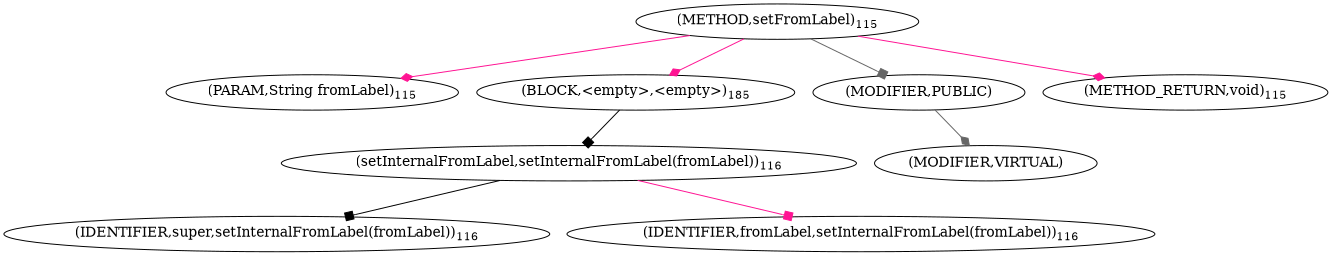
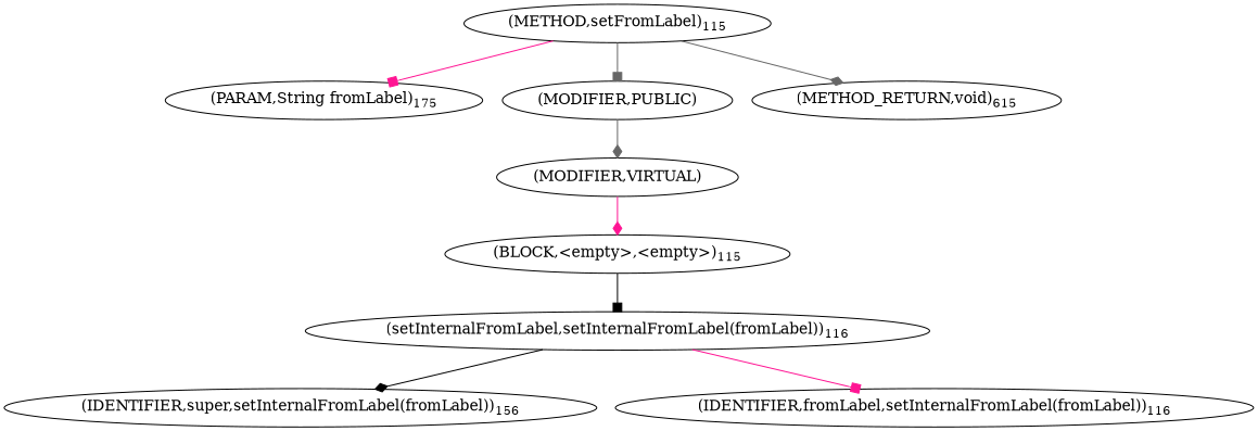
  digraph {
    edge [arrowhead=box color=deeppink]
    n1 [label=<(METHOD,setFromLabel)<SUB>115</SUB>>]
-   n2 [label=<(PARAM,String fromLabel)<SUB>115</SUB>>]
-   n3 [label=<(BLOCK,&lt;empty&gt;,&lt;empty&gt;)<SUB>185</SUB>>]
+   n2 [label=<(PARAM,String fromLabel)<SUB>175</SUB>>]
+   n3 [label=<(BLOCK,&lt;empty&gt;,&lt;empty&gt;)<SUB>115</SUB>>]
    n4 [label=<(MODIFIER,PUBLIC)>]
-   n5 [label=<(METHOD_RETURN,void)<SUB>115</SUB>>]
+   n5 [label=<(METHOD_RETURN,void)<SUB>615</SUB>>]
    n6 [label=<(setInternalFromLabel,setInternalFromLabel(fromLabel))<SUB>116</SUB>>]
    n7 [label=<(MODIFIER,VIRTUAL)>]
-   n8 [label=<(IDENTIFIER,super,setInternalFromLabel(fromLabel))<SUB>116</SUB>>]
+   n8 [label=<(IDENTIFIER,super,setInternalFromLabel(fromLabel))<SUB>156</SUB>>]
    n9 [label=<(IDENTIFIER,fromLabel,setInternalFromLabel(fromLabel))<SUB>116</SUB>>]
-   n1 -> n2 [arrowhead=diamond]
-   n1 -> n3 [arrowhead=diamond]
+   n1 -> n2
+   n7 -> n3 [arrowhead=diamond]
    n1 -> n4 [color=gray40]
-   n1 -> n5 [arrowhead=diamond]
+   n1 -> n5 [arrowhead=diamond color=gray40]
    n3 -> n6 [color=black]
    n4 -> n7 [arrowhead=diamond color=gray40]
-   n6 -> n8 [color=black]
+   n6 -> n8 [arrowhead=diamond color=black]
    n6 -> n9
  }
